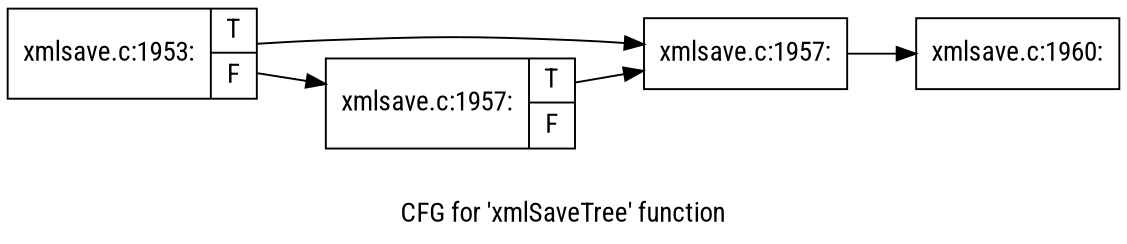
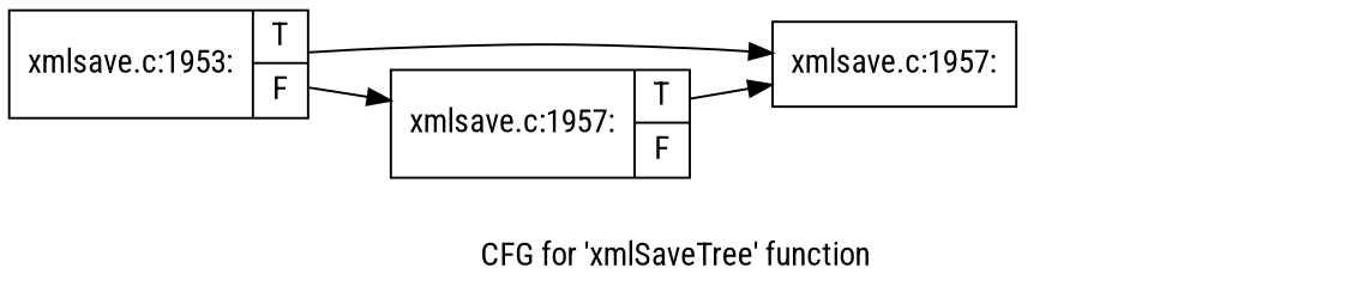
  digraph {
    fontname="Roboto Condensed"
    label="CFG for 'xmlSaveTree' function"
    rankdir=LR
    node [fontname="Roboto Condensed" shape=record]
    edge [fontname="Roboto Condensed"]
    n1 [label="{xmlsave.c:1953:|{<s0>T|<s1>F}}"]
    n2 [label="{xmlsave.c:1957:}"]
    n3 [label="{xmlsave.c:1957:|{<s0>T|<s1>F}}"]
-   n4 [label="{xmlsave.c:1960:}"]
    n1 -> n2
    n1 -> n3
-   n2 -> n4
    n3 -> n2
  }
